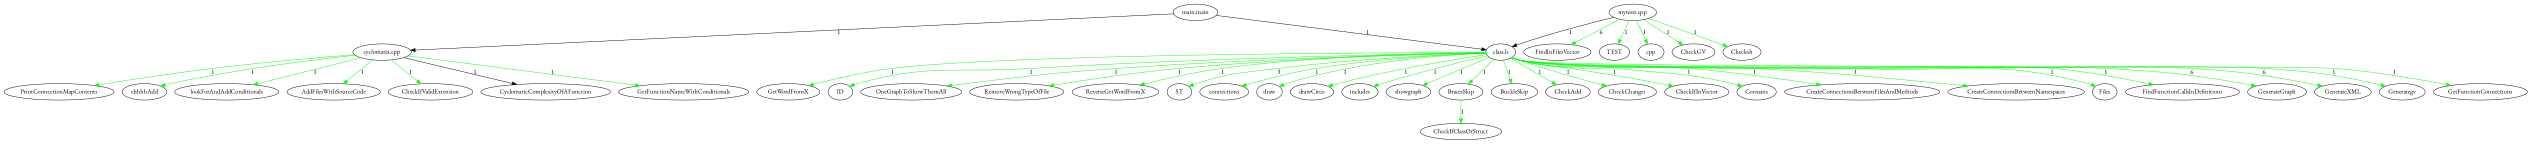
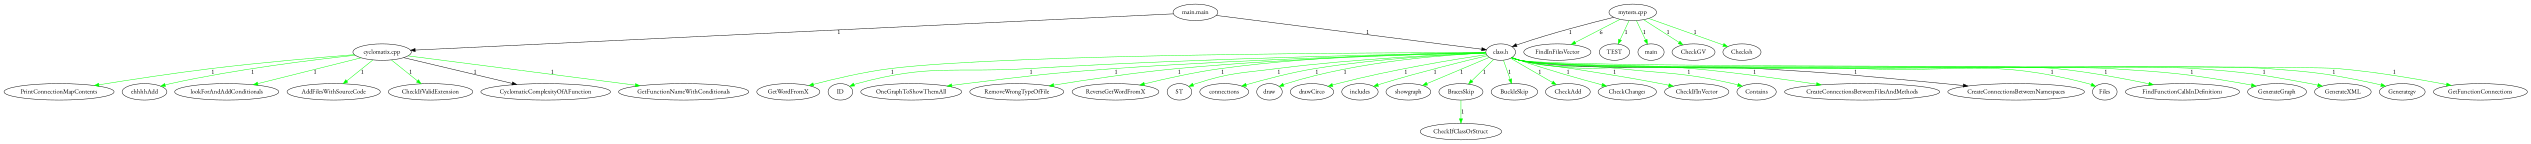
  digraph {
    fontname="EB Garamond"
    node [fontname="EB Garamond"]
    edge [fontname="EB Garamond" color=green]
    n1 [label="main.main"]
    "class.h"
    "cyclomatix.cpp"
    BracesSkip
    BuckleSkip
    CheckAdd
    CheckChanges
    CheckIfInVector
    Contains
    CreateConnectionsBetweenFilesAndMethods
    CreateConnectionsBetweenNamespaces
    Files
    FindFunctionCallsInDefinitions
    GenerateGraph
    GenerateXML
    Generategv
    GetFunctionConnections
    GetWordFromX
    ID
    OneGraphToShowThemAll
    RemoveWrongTypeOfFile
    ReverseGetWordFromX
    ST
    connections
    draw
    drawCirco
    includes
    showgraph
    AddFilesWithSourceCode
    CheckIfValidExtension
    CyclomaticComplexityOfAFunction
    GetFunctionNameWithConditionals
    PrintConnectionMapContents
    ehhhhAdd
    lookForAndAddConditionals
    CheckIfClassOrStruct
    "mytests.cpp"
    CheckGV
    Checksh
    FindInFilesVector
    TEST
-   main [label=cpp]
+   main
    n1 -> "class.h" [label=1 color=""]
    n1 -> "cyclomatix.cpp" [label=1 color=""]
    "class.h" -> BracesSkip [label=1]
    "class.h" -> BuckleSkip [label=1]
    "class.h" -> CheckAdd [label=1]
    "class.h" -> CheckChanges [label=1]
    "class.h" -> CheckIfInVector [label=1]
    "class.h" -> Contains [label=1]
    "class.h" -> CreateConnectionsBetweenFilesAndMethods [label=1]
-   "class.h" -> CreateConnectionsBetweenNamespaces [label=1]
+   "class.h" -> CreateConnectionsBetweenNamespaces [color=black label=1]
    "class.h" -> Files [label=1]
    "class.h" -> FindFunctionCallsInDefinitions [label=1]
-   "class.h" -> GenerateGraph [label=6]
-   "class.h" -> GenerateXML [label=6]
+   "class.h" -> GenerateGraph [label=1]
+   "class.h" -> GenerateXML [label=1]
    "class.h" -> Generategv [label=1]
    "class.h" -> GetFunctionConnections [label=1]
    "class.h" -> GetWordFromX [label=1]
    "class.h" -> ID [label=1]
    "class.h" -> OneGraphToShowThemAll [label=1]
    "class.h" -> RemoveWrongTypeOfFile [label=1]
    "class.h" -> ReverseGetWordFromX [label=1]
-   "class.h" -> ST [label=3]
+   "class.h" -> ST [label=1]
    "class.h" -> connections [label=1]
    "class.h" -> draw [label=1]
    "class.h" -> drawCirco [label=1]
    "class.h" -> includes [label=1]
    "class.h" -> showgraph [label=1]
    "cyclomatix.cpp" -> AddFilesWithSourceCode [label=1]
    "cyclomatix.cpp" -> CheckIfValidExtension [label=1]
    "cyclomatix.cpp" -> CyclomaticComplexityOfAFunction [color=black label=1]
    "cyclomatix.cpp" -> GetFunctionNameWithConditionals [label=1]
    "cyclomatix.cpp" -> PrintConnectionMapContents [label=1]
    "cyclomatix.cpp" -> ehhhhAdd [label=1]
    "cyclomatix.cpp" -> lookForAndAddConditionals [label=1]
    BracesSkip -> CheckIfClassOrStruct [label=1]
    "mytests.cpp" -> "class.h" [label=1 color=""]
    "mytests.cpp" -> CheckGV [label=1]
    "mytests.cpp" -> Checksh [label=1]
    "mytests.cpp" -> FindInFilesVector [label=6]
    "mytests.cpp" -> TEST [label=1]
    "mytests.cpp" -> main [label=1]
  }
